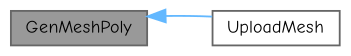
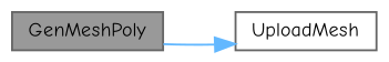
  digraph {
    rankdir=LR
    fontname="Comic Neue"
    node [fontname="Comic Neue" fontsize=10 shape=box style=filled]
    n1 [color=gray40 fillcolor=grey60 fontcolor=black height=0.2 label=GenMeshPoly width=0.4]
    n2 [color=grey40 fillcolor=white height=0.2 label=UploadMesh width=0.4]
-   n2 -> n1 [color=steelblue1 fontname="Comic Neue" fontsize=10 labelfontname=Helvetica labelfontsize=10 style=solid]
+   n1 -> n2 [color=steelblue1 fontname="Comic Neue" fontsize=10 labelfontname=Helvetica labelfontsize=10 style=solid]
  }
